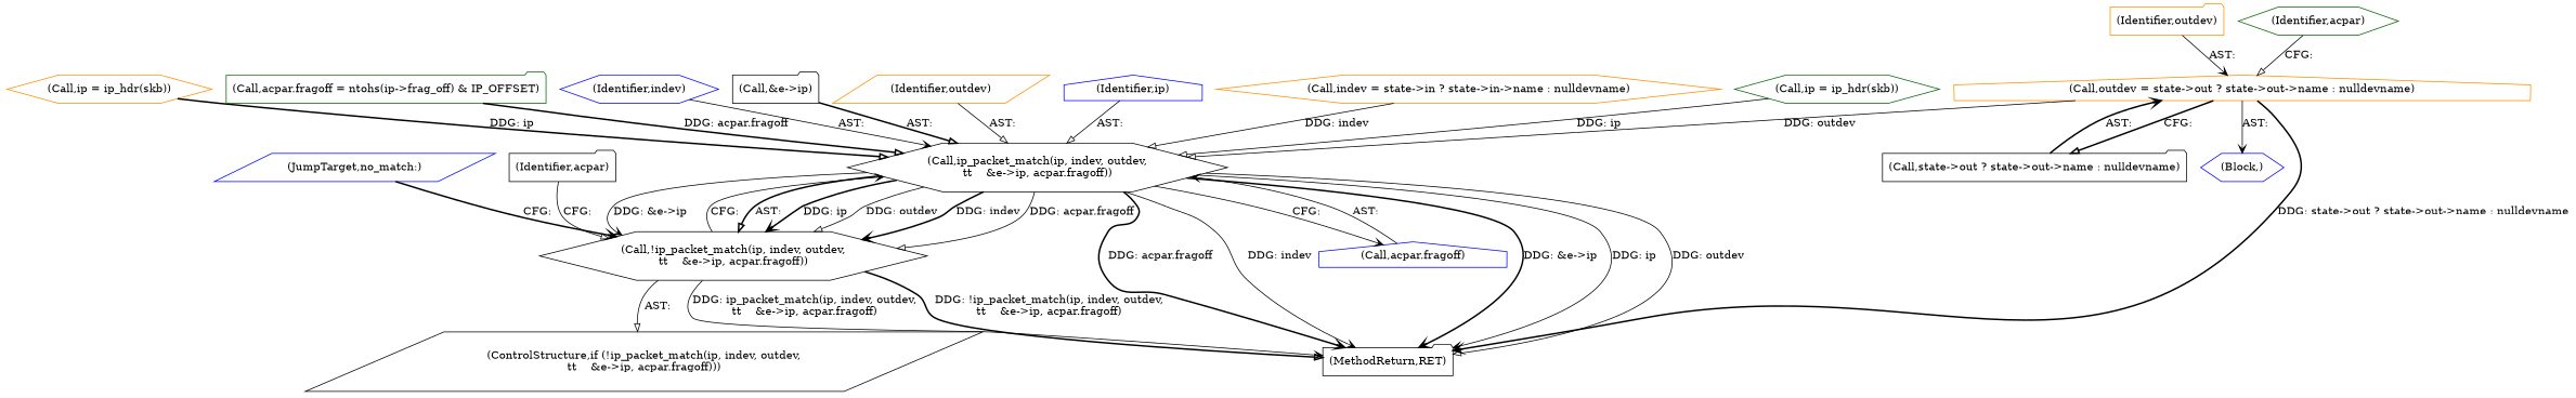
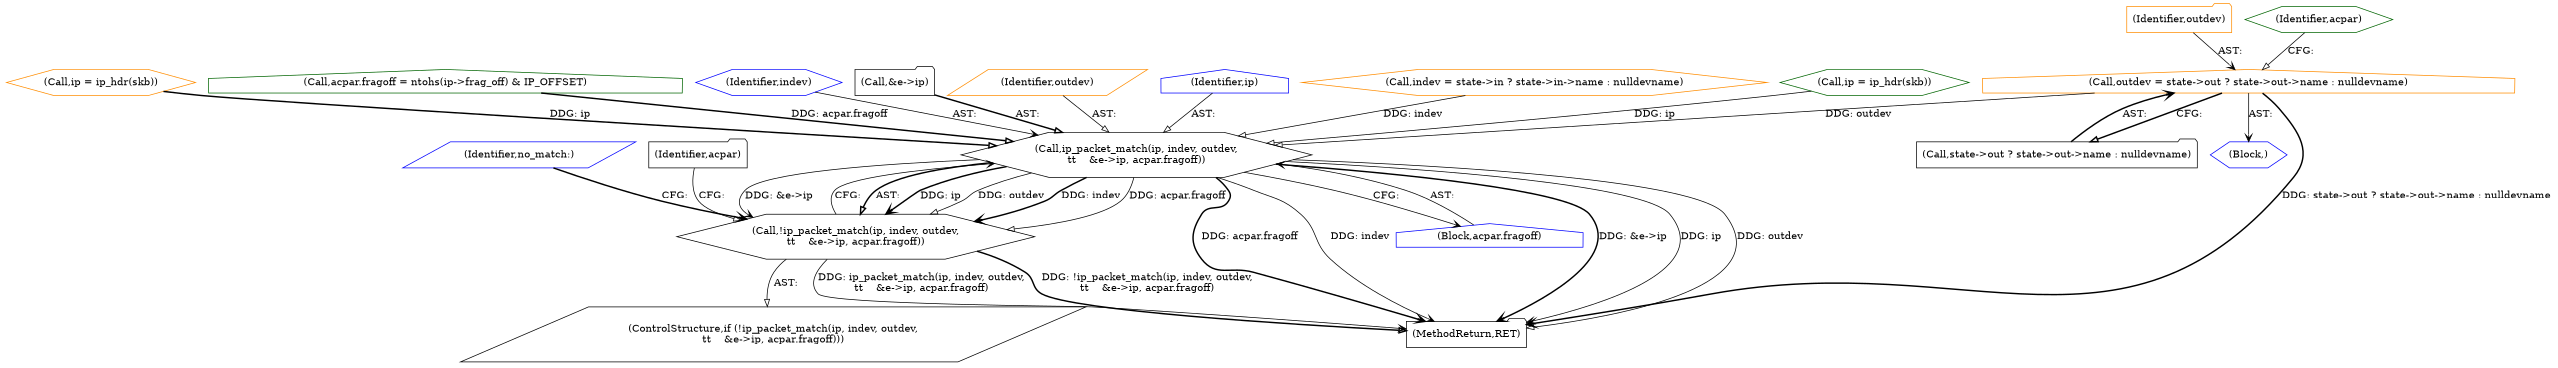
  digraph {
    node [color=black shape=hexagon]
    edge [arrowhead=onormal style=solid]
    n1 [color=darkorange label="(Call,outdev = state->out ? state->out->name : nulldevname)" shape=house]
    n2 [label="(Call,ip_packet_match(ip, indev, outdev,\n\t\t    &e->ip, acpar.fragoff))"]
    n3 [color=blue label="(Block,)"]
    n4 [label="(MethodReturn,RET)" shape=folder]
    n5 [label="(Call,state->out ? state->out->name : nulldevname)" shape=folder]
    n6 [label="(Call,!ip_packet_match(ip, indev, outdev,\n\t\t    &e->ip, acpar.fragoff))"]
-   n7 [color=blue label="(Call,acpar.fragoff)" shape=house]
+   n7 [color=blue label="(Block,acpar.fragoff)" shape=house]
    n8 [label="(ControlStructure,if (!ip_packet_match(ip, indev, outdev,\n\t\t    &e->ip, acpar.fragoff)))" shape=parallelogram]
    n9 [label="(Identifier,acpar)" shape=folder]
    n10 [color=darkorange label="(Identifier,outdev)" shape=parallelogram]
-   n11 [color=blue label="(JumpTarget,no_match:)" shape=parallelogram]
+   n11 [color=blue label="(Identifier,no_match:)" shape=parallelogram]
    n12 [color=blue label="(Identifier,ip)" shape=house]
    n13 [color=darkorange label="(Call,indev = state->in ? state->in->name : nulldevname)"]
    n14 [color=darkgreen label="(Call,ip = ip_hdr(skb))"]
    n15 [color=darkorange label="(Identifier,outdev)" shape=folder]
    n16 [color=darkorange label="(Call,ip = ip_hdr(skb))"]
-   n17 [color=darkgreen label="(Call,acpar.fragoff = ntohs(ip->frag_off) & IP_OFFSET)" shape=folder]
+   n17 [color=darkgreen label="(Call,acpar.fragoff = ntohs(ip->frag_off) & IP_OFFSET)" shape=house]
    n18 [color=blue label="(Identifier,indev)"]
    n19 [color=darkgreen label="(Identifier,acpar)"]
    n20 [label="(Call,&e->ip)" shape=folder]
    n1 -> n2 [label="DDG: outdev"]
    n1 -> n3 [arrowhead=vee label="AST: "]
    n1 -> n4 [arrowhead=vee label="DDG: state->out ? state->out->name : nulldevname" style=bold]
    n1 -> n5 [label="CFG: " style=bold]
    n2 -> n4 [arrowhead=vee label="DDG: indev"]
    n2 -> n4 [arrowhead=vee label="DDG: &e->ip" style=bold]
    n2 -> n4 [arrowhead=vee label="DDG: ip"]
    n2 -> n4 [label="DDG: outdev"]
    n2 -> n4 [arrowhead=vee label="DDG: acpar.fragoff" style=bold]
    n2 -> n6 [label="AST: " style=bold]
    n2 -> n6 [arrowhead=vee label="DDG: ip" style=bold]
    n2 -> n6 [label="DDG: outdev"]
    n2 -> n6 [arrowhead=vee label="DDG: indev" style=bold]
    n2 -> n6 [label="DDG: acpar.fragoff"]
    n2 -> n6 [arrowhead=vee label="DDG: &e->ip"]
    n2 -> n7 [arrowhead=vee label="CFG: "]
    n5 -> n1 [arrowhead=vee label="AST: " style=bold]
    n6 -> n2 [arrowhead=vee label="CFG: "]
    n6 -> n4 [arrowhead=vee label="DDG: ip_packet_match(ip, indev, outdev,\n\t\t    &e->ip, acpar.fragoff)"]
    n6 -> n4 [label="DDG: !ip_packet_match(ip, indev, outdev,\n\t\t    &e->ip, acpar.fragoff)" style=bold]
    n6 -> n8 [label="AST: "]
    n7 -> n2 [arrowhead=vee label="AST: "]
    n9 -> n6 [label="CFG: "]
    n10 -> n2 [label="AST: "]
    n11 -> n6 [arrowhead=vee label="CFG: " style=bold]
    n12 -> n2 [label="AST: "]
    n13 -> n2 [label="DDG: indev"]
    n14 -> n2 [label="DDG: ip"]
    n15 -> n1 [arrowhead=vee label="AST: "]
    n16 -> n2 [label="DDG: ip" style=bold]
    n17 -> n2 [label="DDG: acpar.fragoff" style=bold]
    n18 -> n2 [arrowhead=vee label="AST: "]
    n19 -> n1 [label="CFG: "]
    n20 -> n2 [label="AST: " style=bold]
  }
